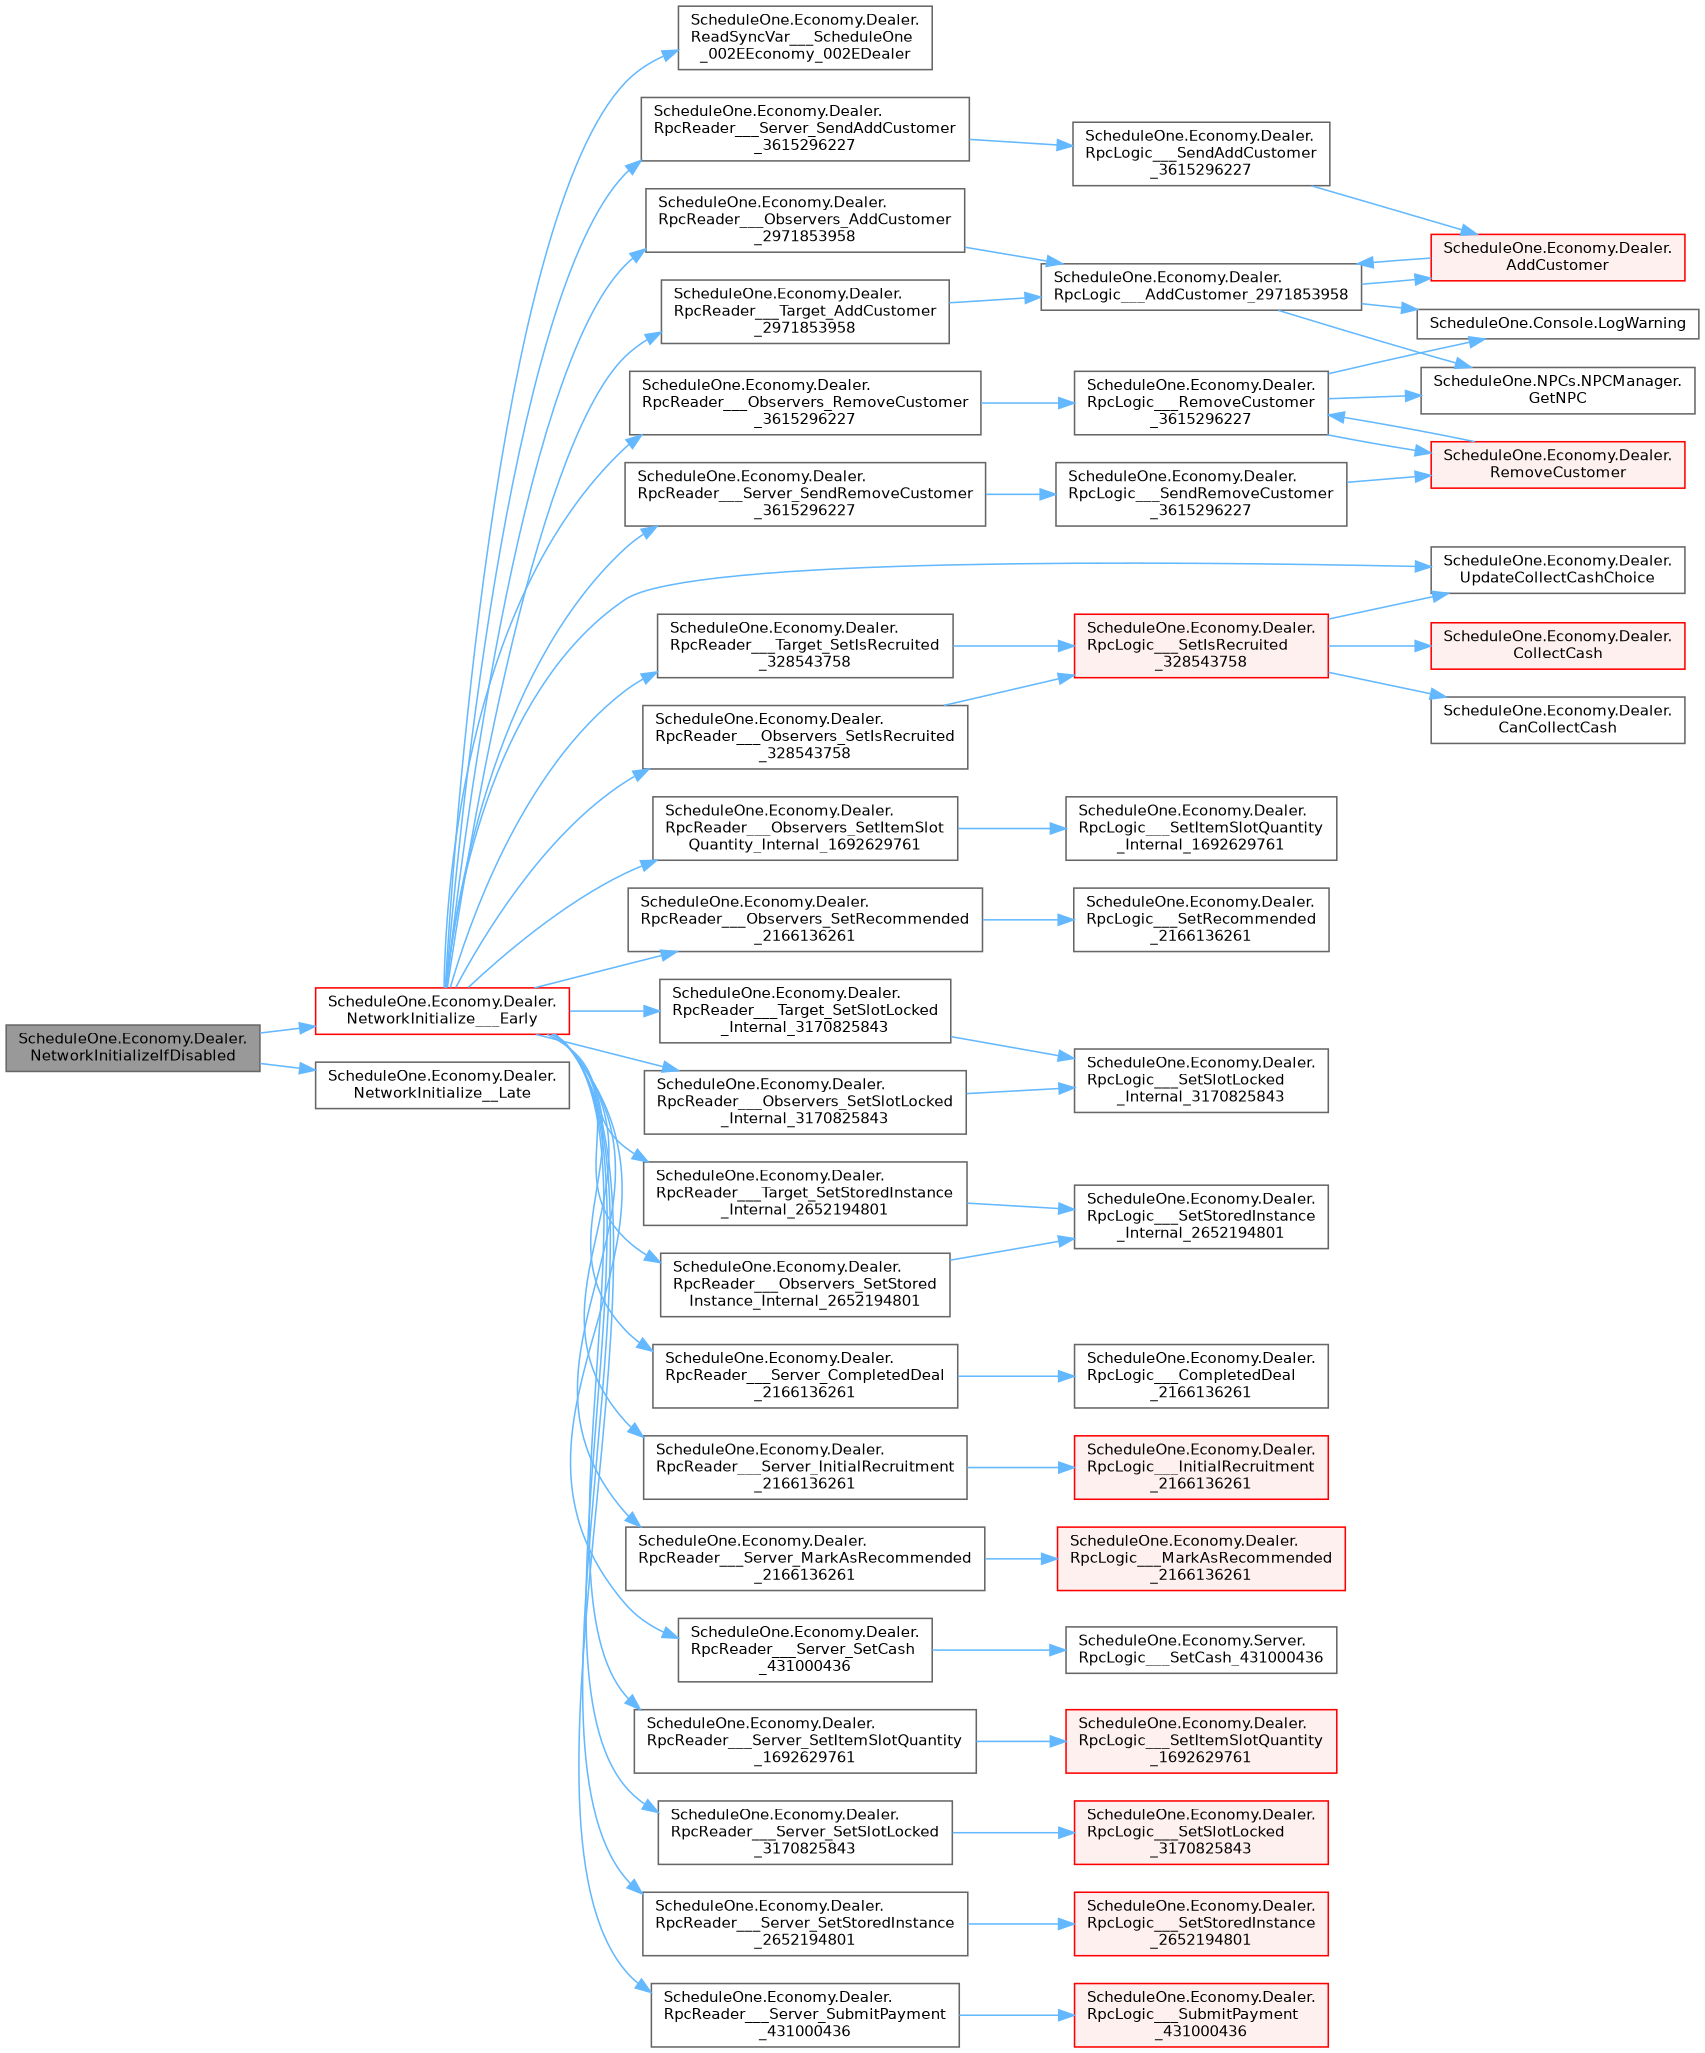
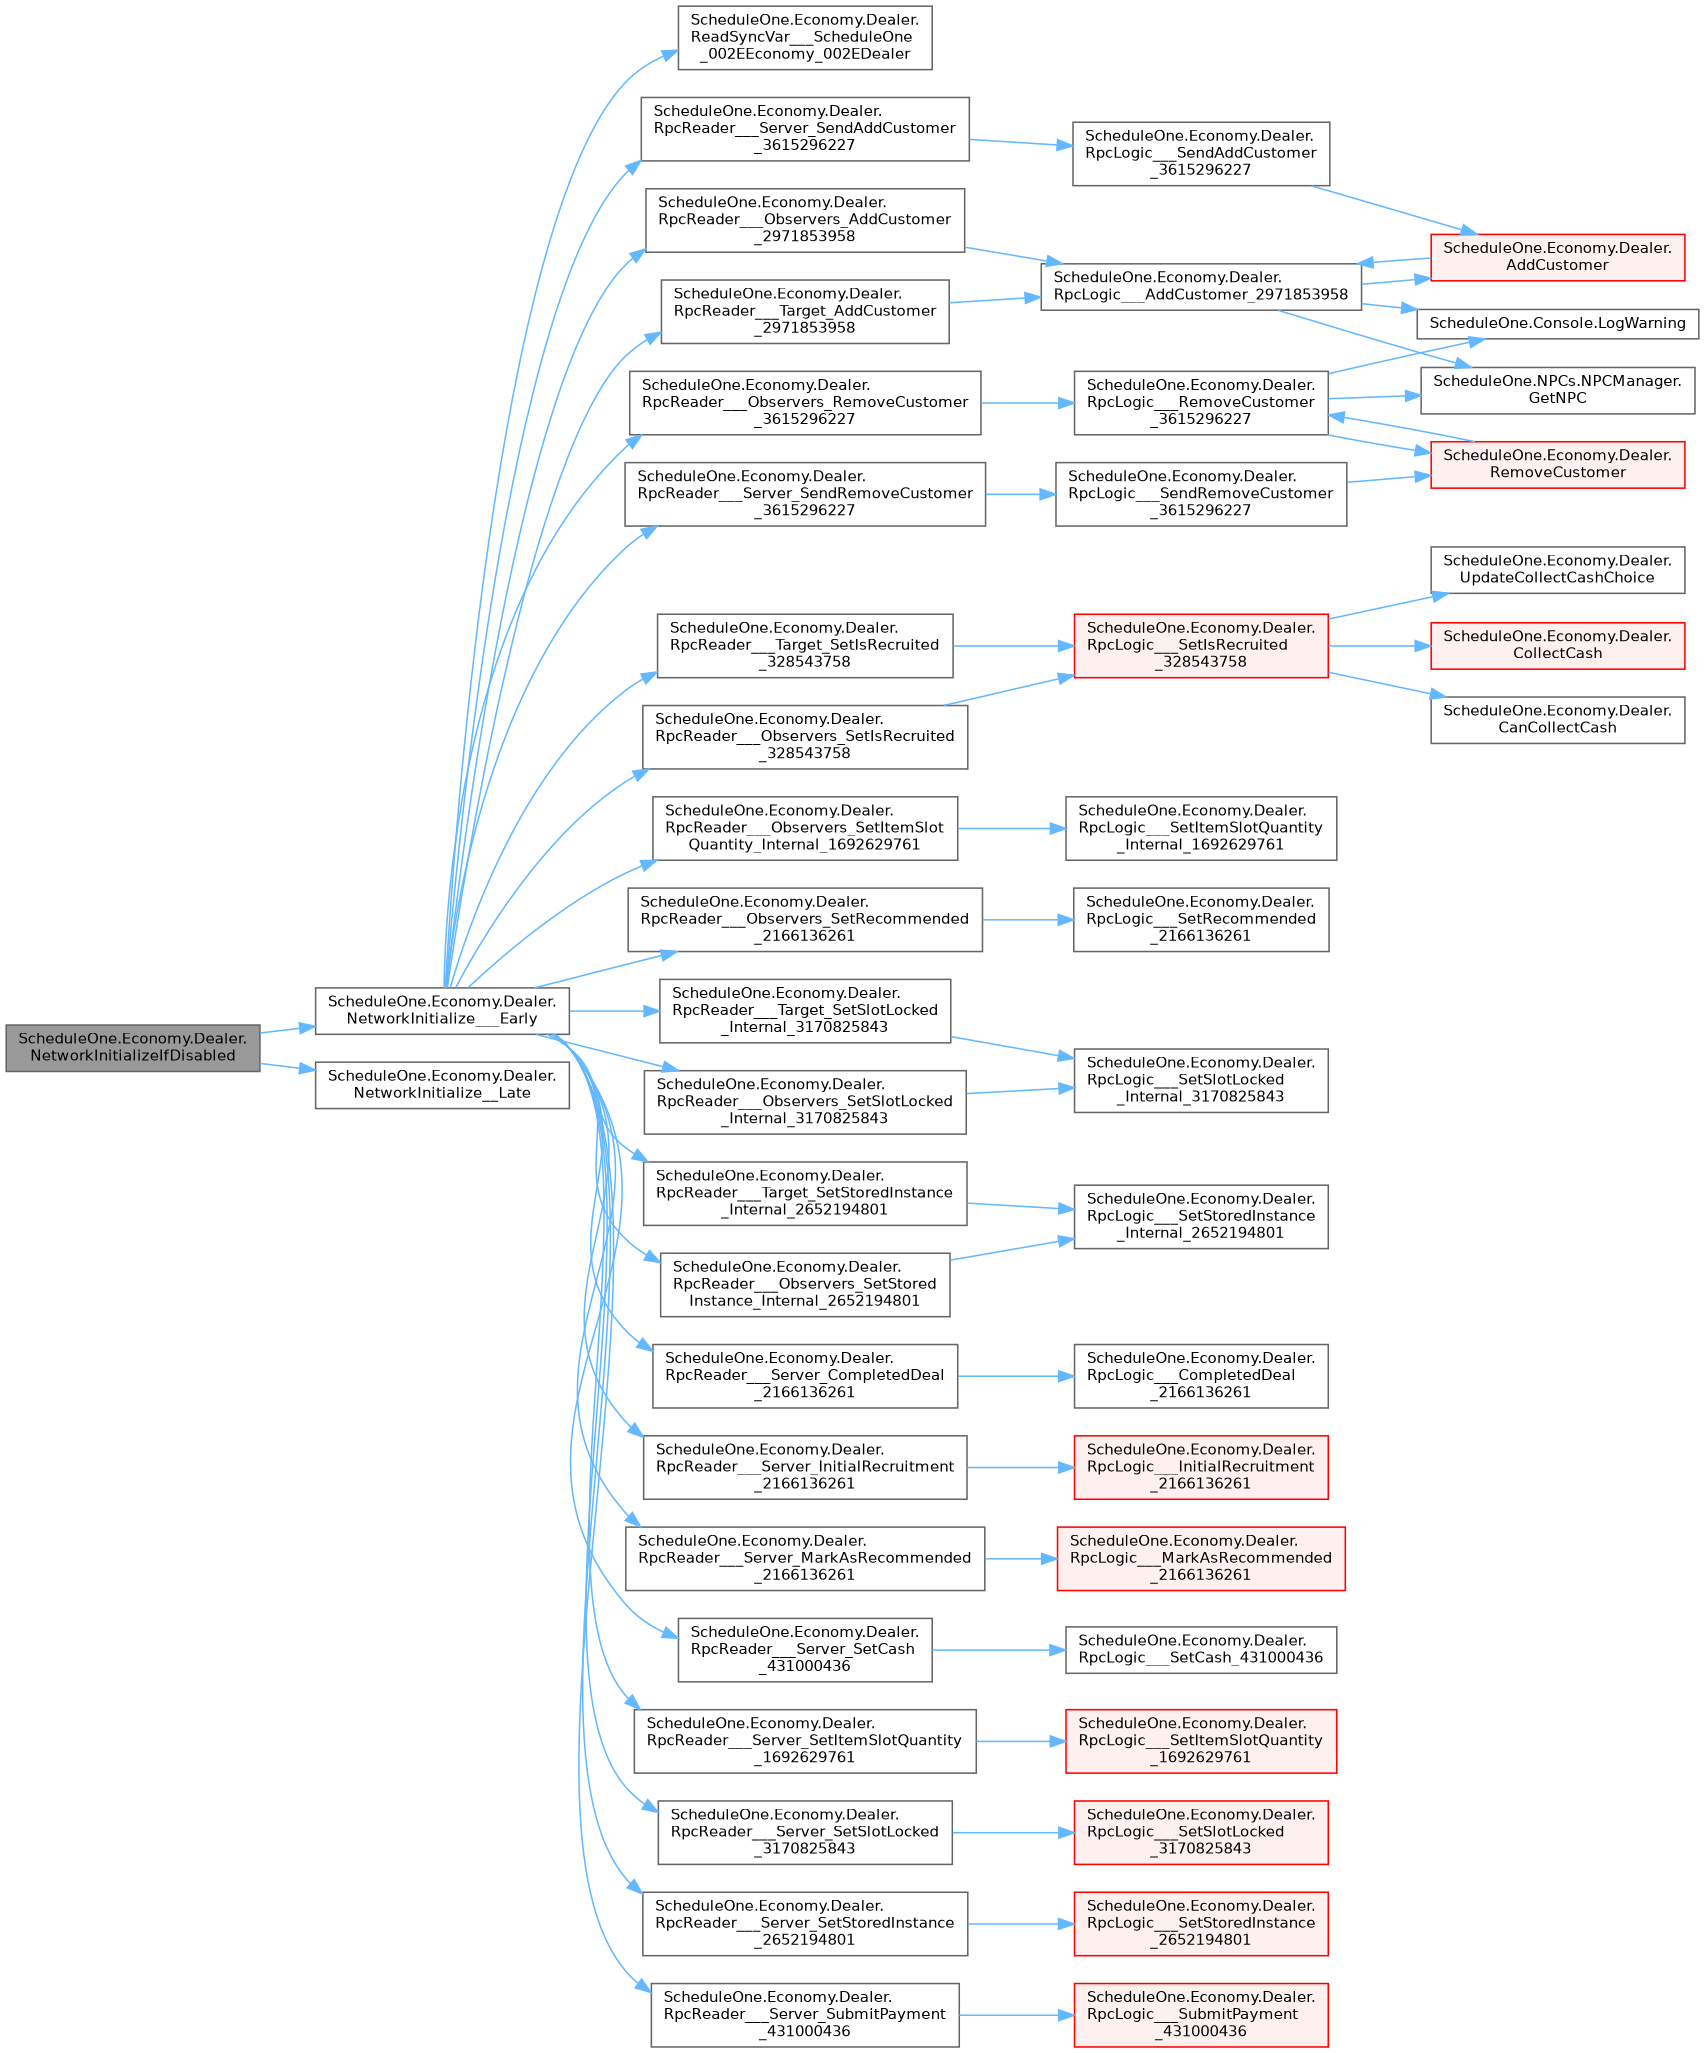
  digraph {
    rankdir=LR
    node [color=grey40 fillcolor=white fontname=Helvetica fontsize=10 shape=box style=filled]
    edge [color=steelblue1 fontname=Helvetica fontsize=10 labelfontname=Helvetica labelfontsize=10 style=solid]
    n1 [color=gray40 fillcolor=grey60 fontcolor=black height=0.2 label="ScheduleOne.Economy.Dealer.\lNetworkInitializeIfDisabled" width=0.4]
-   n2 [color=red height=0.2 label="ScheduleOne.Economy.Dealer.\lNetworkInitialize___Early" width=0.4]
+   n2 [height=0.2 label="ScheduleOne.Economy.Dealer.\lNetworkInitialize___Early" width=0.4]
    n3 [height=0.2 label="ScheduleOne.Economy.Dealer.\lNetworkInitialize__Late" width=0.4]
    n4 [height=0.2 label="ScheduleOne.Economy.Dealer.\lReadSyncVar___ScheduleOne\l_002EEconomy_002EDealer" width=0.4]
    n5 [height=0.2 label="ScheduleOne.Economy.Dealer.\lRpcReader___Observers_AddCustomer\l_2971853958" width=0.4]
    n6 [height=0.2 label="ScheduleOne.Economy.Dealer.\lRpcReader___Observers_RemoveCustomer\l_3615296227" width=0.4]
    n7 [height=0.2 label="ScheduleOne.Economy.Dealer.\lRpcReader___Observers_SetIsRecruited\l_328543758" width=0.4]
    n8 [height=0.2 label="ScheduleOne.Economy.Dealer.\lUpdateCollectCashChoice" width=0.4]
    n9 [height=0.2 label="ScheduleOne.Economy.Dealer.\lRpcReader___Observers_SetItemSlot\lQuantity_Internal_1692629761" width=0.4]
    n10 [height=0.2 label="ScheduleOne.Economy.Dealer.\lRpcReader___Observers_SetRecommended\l_2166136261" width=0.4]
    n11 [height=0.2 label="ScheduleOne.Economy.Dealer.\lRpcReader___Observers_SetSlotLocked\l_Internal_3170825843" width=0.4]
    n12 [height=0.2 label="ScheduleOne.Economy.Dealer.\lRpcReader___Observers_SetStored\lInstance_Internal_2652194801" width=0.4]
    n13 [height=0.2 label="ScheduleOne.Economy.Dealer.\lRpcReader___Server_CompletedDeal\l_2166136261" width=0.4]
    n14 [height=0.2 label="ScheduleOne.Economy.Dealer.\lRpcReader___Server_InitialRecruitment\l_2166136261" width=0.4]
    n15 [height=0.2 label="ScheduleOne.Economy.Dealer.\lRpcReader___Server_MarkAsRecommended\l_2166136261" width=0.4]
    n16 [height=0.2 label="ScheduleOne.Economy.Dealer.\lRpcReader___Server_SendAddCustomer\l_3615296227" width=0.4]
    n17 [height=0.2 label="ScheduleOne.Economy.Dealer.\lRpcReader___Server_SendRemoveCustomer\l_3615296227" width=0.4]
    n18 [height=0.2 label="ScheduleOne.Economy.Dealer.\lRpcReader___Server_SetCash\l_431000436" width=0.4]
    n19 [height=0.2 label="ScheduleOne.Economy.Dealer.\lRpcReader___Server_SetItemSlotQuantity\l_1692629761" width=0.4]
    n20 [height=0.2 label="ScheduleOne.Economy.Dealer.\lRpcReader___Server_SetSlotLocked\l_3170825843" width=0.4]
    n21 [height=0.2 label="ScheduleOne.Economy.Dealer.\lRpcReader___Server_SetStoredInstance\l_2652194801" width=0.4]
    n22 [height=0.2 label="ScheduleOne.Economy.Dealer.\lRpcReader___Server_SubmitPayment\l_431000436" width=0.4]
    n23 [height=0.2 label="ScheduleOne.Economy.Dealer.\lRpcReader___Target_AddCustomer\l_2971853958" width=0.4]
    n24 [height=0.2 label="ScheduleOne.Economy.Dealer.\lRpcReader___Target_SetIsRecruited\l_328543758" width=0.4]
    n25 [height=0.2 label="ScheduleOne.Economy.Dealer.\lRpcReader___Target_SetSlotLocked\l_Internal_3170825843" width=0.4]
    n26 [height=0.2 label="ScheduleOne.Economy.Dealer.\lRpcReader___Target_SetStoredInstance\l_Internal_2652194801" width=0.4]
    n27 [height=0.2 label="ScheduleOne.Economy.Dealer.\lRpcLogic___AddCustomer_2971853958" width=0.4]
    n28 [height=0.2 label="ScheduleOne.Economy.Dealer.\lRpcLogic___RemoveCustomer\l_3615296227" width=0.4]
    n29 [color=red fillcolor="#FFF0F0" height=0.2 label="ScheduleOne.Economy.Dealer.\lRpcLogic___SetIsRecruited\l_328543758" width=0.4]
    n30 [height=0.2 label="ScheduleOne.Economy.Dealer.\lRpcLogic___SetItemSlotQuantity\l_Internal_1692629761" width=0.4]
    n31 [height=0.2 label="ScheduleOne.Economy.Dealer.\lRpcLogic___SetRecommended\l_2166136261" width=0.4]
    n32 [height=0.2 label="ScheduleOne.Economy.Dealer.\lRpcLogic___SetSlotLocked\l_Internal_3170825843" width=0.4]
    n33 [height=0.2 label="ScheduleOne.Economy.Dealer.\lRpcLogic___SetStoredInstance\l_Internal_2652194801" width=0.4]
    n34 [height=0.2 label="ScheduleOne.Economy.Dealer.\lRpcLogic___CompletedDeal\l_2166136261" width=0.4]
    n35 [color=red fillcolor="#FFF0F0" height=0.2 label="ScheduleOne.Economy.Dealer.\lRpcLogic___InitialRecruitment\l_2166136261" width=0.4]
    n36 [color=red fillcolor="#FFF0F0" height=0.2 label="ScheduleOne.Economy.Dealer.\lRpcLogic___MarkAsRecommended\l_2166136261" width=0.4]
    n37 [height=0.2 label="ScheduleOne.Economy.Dealer.\lRpcLogic___SendAddCustomer\l_3615296227" width=0.4]
    n38 [height=0.2 label="ScheduleOne.Economy.Dealer.\lRpcLogic___SendRemoveCustomer\l_3615296227" width=0.4]
-   n39 [height=0.2 label="ScheduleOne.Economy.Server.\lRpcLogic___SetCash_431000436" width=0.4]
+   n39 [height=0.2 label="ScheduleOne.Economy.Dealer.\lRpcLogic___SetCash_431000436" width=0.4]
    n40 [color=red fillcolor="#FFF0F0" height=0.2 label="ScheduleOne.Economy.Dealer.\lRpcLogic___SetItemSlotQuantity\l_1692629761" width=0.4]
    n41 [color=red fillcolor="#FFF0F0" height=0.2 label="ScheduleOne.Economy.Dealer.\lRpcLogic___SetSlotLocked\l_3170825843" width=0.4]
    n42 [color=red fillcolor="#FFF0F0" height=0.2 label="ScheduleOne.Economy.Dealer.\lRpcLogic___SetStoredInstance\l_2652194801" width=0.4]
    n43 [color=red fillcolor="#FFF0F0" height=0.2 label="ScheduleOne.Economy.Dealer.\lRpcLogic___SubmitPayment\l_431000436" width=0.4]
    n44 [color=red fillcolor="#FFF0F0" height=0.2 label="ScheduleOne.Economy.Dealer.\lAddCustomer" width=0.4]
    n45 [height=0.2 label="ScheduleOne.NPCs.NPCManager.\lGetNPC" width=0.4]
    n46 [height=0.2 label="ScheduleOne.Console.LogWarning" width=0.4]
    n47 [color=red fillcolor="#FFF0F0" height=0.2 label="ScheduleOne.Economy.Dealer.\lRemoveCustomer" width=0.4]
    n48 [height=0.2 label="ScheduleOne.Economy.Dealer.\lCanCollectCash" width=0.4]
    n49 [color=red fillcolor="#FFF0F0" height=0.2 label="ScheduleOne.Economy.Dealer.\lCollectCash" width=0.4]
    n1 -> n2
    n1 -> n3
    n2 -> n4
    n2 -> n5
    n2 -> n6
    n2 -> n7
-   n2 -> n8
    n2 -> n9
    n2 -> n10
    n2 -> n11
    n2 -> n12
    n2 -> n13
    n2 -> n14
    n2 -> n15
    n2 -> n16
    n2 -> n17
    n2 -> n18
    n2 -> n19
    n2 -> n20
    n2 -> n21
    n2 -> n22
    n2 -> n23
    n2 -> n24
    n2 -> n25
    n2 -> n26
    n5 -> n27
    n6 -> n28
    n7 -> n29
    n9 -> n30
    n10 -> n31
    n11 -> n32
    n12 -> n33
    n13 -> n34
    n14 -> n35
    n15 -> n36
    n16 -> n37
    n17 -> n38
    n18 -> n39
    n19 -> n40
    n20 -> n41
    n21 -> n42
    n22 -> n43
    n23 -> n27
    n24 -> n29
    n25 -> n32
    n26 -> n33
    n27 -> n44
    n27 -> n45
    n27 -> n46
    n28 -> n45
    n28 -> n46
    n28 -> n47
    n29 -> n8
    n29 -> n48
    n29 -> n49
    n37 -> n44
    n38 -> n47
    n44 -> n27
    n47 -> n28
  }
